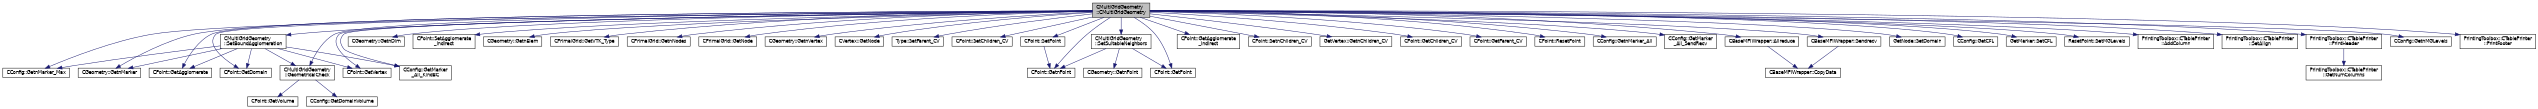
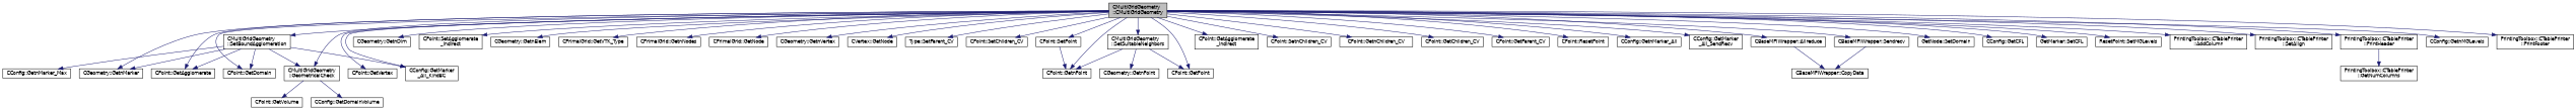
  digraph {
    rankdir=TB
    node [color=black fillcolor=white fontname=Helvetica fontsize=10 shape=record style=filled]
    edge [color=midnightblue fontname=Helvetica fontsize=10 labelfontname=Helvetica labelfontsize=10 style=solid]
    n1 [fillcolor=grey75 fontcolor=black height=0.2 label="CMultiGridGeometry\l::CMultiGridGeometry" width=0.4]
    n2 [height=0.2 label="CConfig::GetnMarker_Max" width=0.4]
    n3 [height=0.2 label="CGeometry::GetnDim" width=0.4]
    n4 [height=0.2 label="CPoint::SetAgglomerate\l_Indirect" width=0.4]
    n5 [height=0.2 label="CGeometry::GetnElem" width=0.4]
    n6 [height=0.2 label="CPrimalGrid::GetVTK_Type" width=0.4]
    n7 [height=0.2 label="CPrimalGrid::GetnNodes" width=0.4]
    n8 [height=0.2 label="CPrimalGrid::GetNode" width=0.4]
    n9 [height=0.2 label="CGeometry::GetnMarker" width=0.4]
    n10 [height=0.2 label="CGeometry::GetnVertex" width=0.4]
    n11 [height=0.2 label="CVertex::GetNode" width=0.4]
    n12 [height=0.2 label="CPoint::GetAgglomerate" width=0.4]
    n13 [height=0.2 label="CPoint::GetDomain" width=0.4]
    n14 [height=0.2 label="CMultiGridGeometry\l::GeometricalCheck" width=0.4]
    n15 [height=0.2 label="Type::SetParent_CV" width=0.4]
    n16 [height=0.2 label="CPoint::SetChildren_CV" width=0.4]
    n17 [height=0.2 label="CPoint::GetVertex" width=0.4]
    n18 [height=0.2 label="CConfig::GetMarker\l_All_KindBC" width=0.4]
    n19 [height=0.2 label="CPoint::GetnPoint" width=0.4]
    n20 [height=0.2 label="CPoint::GetPoint" width=0.4]
    n21 [height=0.2 label="CMultiGridGeometry\l::SetBoundAgglomeration" width=0.4]
    n22 [height=0.2 label="CPoint::GetAgglomerate\l_Indirect" width=0.4]
    n23 [height=0.2 label="CMultiGridGeometry\l::SetSuitableNeighbors" width=0.4]
    n24 [height=0.2 label="CPoint::SetnChildren_CV" width=0.4]
-   n25 [height=0.2 label="GetVertex::GetnChildren_CV" width=0.4]
+   n25 [height=0.2 label="CPoint::GetnChildren_CV" width=0.4]
    n26 [height=0.2 label="CPoint::GetChildren_CV" width=0.4]
    n27 [height=0.2 label="CPoint::GetParent_CV" width=0.4]
    n28 [height=0.2 label="CPoint::SetPoint" width=0.4]
    n29 [height=0.2 label="CPoint::ResetPoint" width=0.4]
    n30 [height=0.2 label="CConfig::GetnMarker_All" width=0.4]
    n31 [height=0.2 label="CConfig::GetMarker\l_All_SendRecv" width=0.4]
    n32 [height=0.2 label="CBaseMPIWrapper::Sendrecv" width=0.4]
    n33 [height=0.2 label="GetNode::SetDomain" width=0.4]
    n34 [height=0.2 label="CBaseMPIWrapper::Allreduce" width=0.4]
    n35 [height=0.2 label="CConfig::GetCFL" width=0.4]
    n36 [height=0.2 label="GetMarker::SetCFL" width=0.4]
    n37 [height=0.2 label="ResetPoint::SetMGLevels" width=0.4]
    n38 [height=0.2 label="PrintingToolbox::CTablePrinter\l::AddColumn" width=0.4]
    n39 [height=0.2 label="PrintingToolbox::CTablePrinter\l::SetAlign" width=0.4]
    n40 [height=0.2 label="PrintingToolbox::CTablePrinter\l::PrintHeader" width=0.4]
    n41 [height=0.2 label="CConfig::GetnMGLevels" width=0.4]
    n42 [height=0.2 label="PrintingToolbox::CTablePrinter\l::PrintFooter" width=0.4]
    n43 [height=0.2 label="CGeometry::GetnPoint" width=0.4]
    n44 [height=0.2 label="CPoint::GetVolume" width=0.4]
    n45 [height=0.2 label="CConfig::GetDomainVolume" width=0.4]
    n46 [height=0.2 label="CBaseMPIWrapper::CopyData" width=0.4]
    n47 [height=0.2 label="PrintingToolbox::CTablePrinter\l::GetNumColumns" width=0.4]
-   n1 -> n2
    n1 -> n3
    n1 -> n4
    n1 -> n5
    n1 -> n6
    n1 -> n7
    n1 -> n8
    n1 -> n9
    n1 -> n10
    n1 -> n11
    n1 -> n12
    n1 -> n13
    n1 -> n14
    n1 -> n15
    n1 -> n16
    n1 -> n17
    n1 -> n18
    n1 -> n19
    n1 -> n20
    n1 -> n21
    n1 -> n22
    n1 -> n23
    n1 -> n24
    n1 -> n25
    n1 -> n26
    n1 -> n27
    n1 -> n28
    n1 -> n29
    n1 -> n30
    n1 -> n31
    n1 -> n32
    n1 -> n33
    n1 -> n34
    n1 -> n35
    n1 -> n36
    n1 -> n37
    n1 -> n38
    n1 -> n39
    n1 -> n40
    n1 -> n41
    n1 -> n42
    n14 -> n44
    n14 -> n45
    n21 -> n2
    n21 -> n9
    n21 -> n12
    n21 -> n13
    n21 -> n14
-   n21 -> n17
    n21 -> n18
    n23 -> n19
    n23 -> n20
    n23 -> n43
    n28 -> n19
    n32 -> n46
    n34 -> n46
    n40 -> n47
  }
